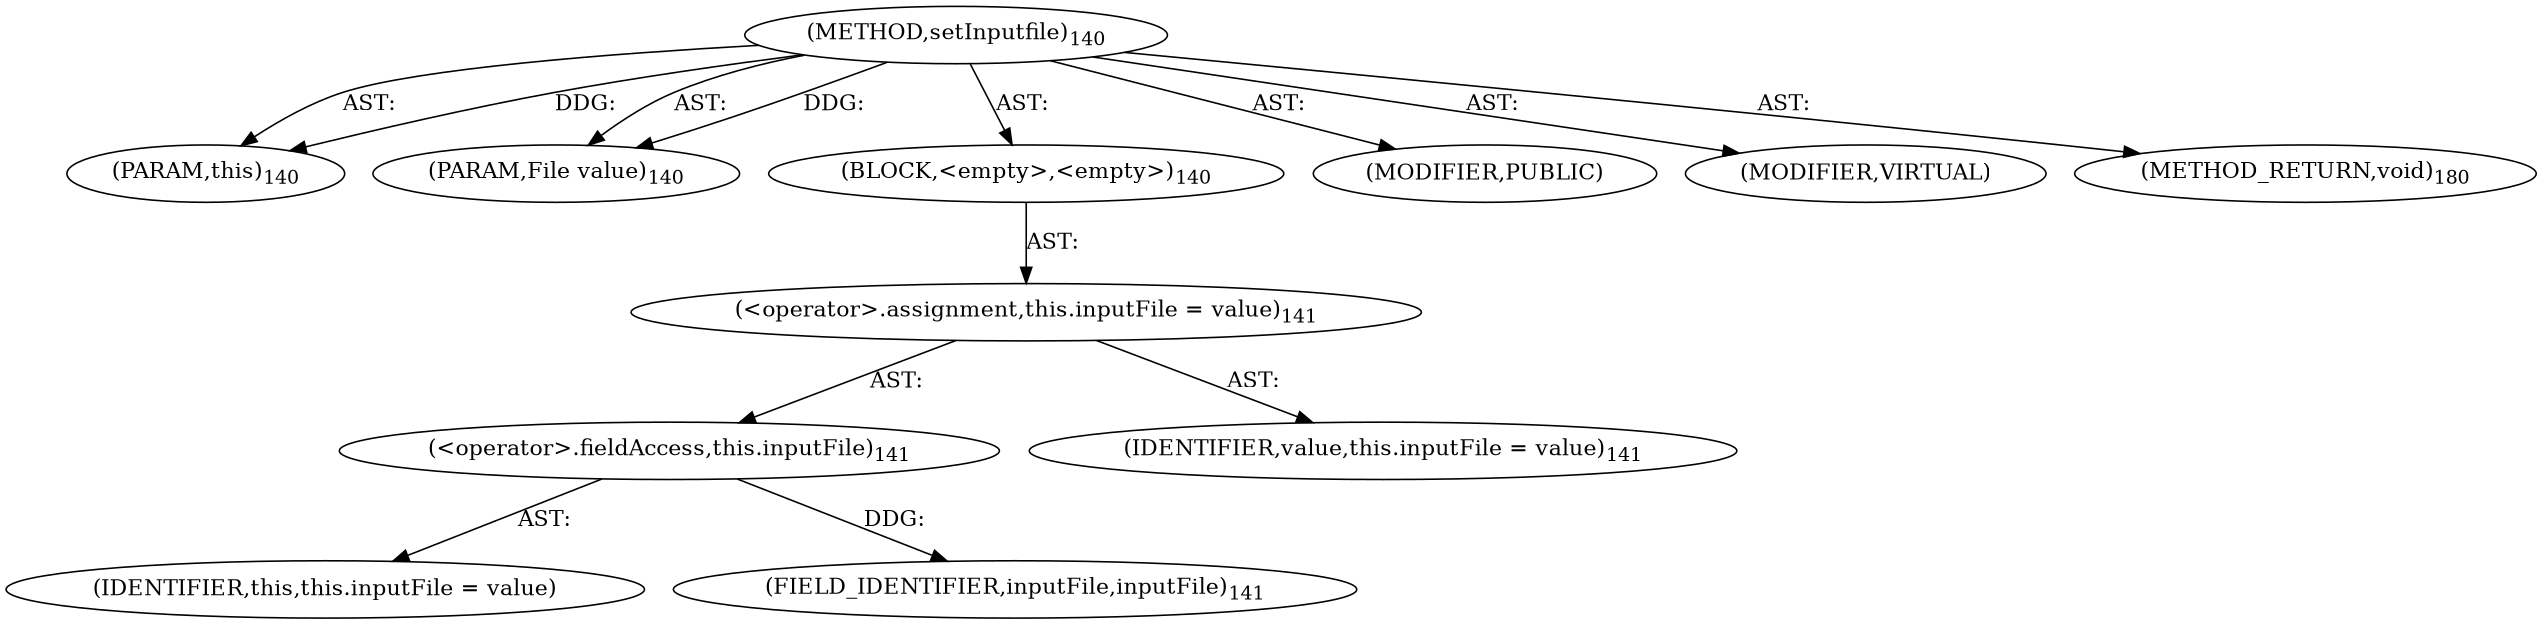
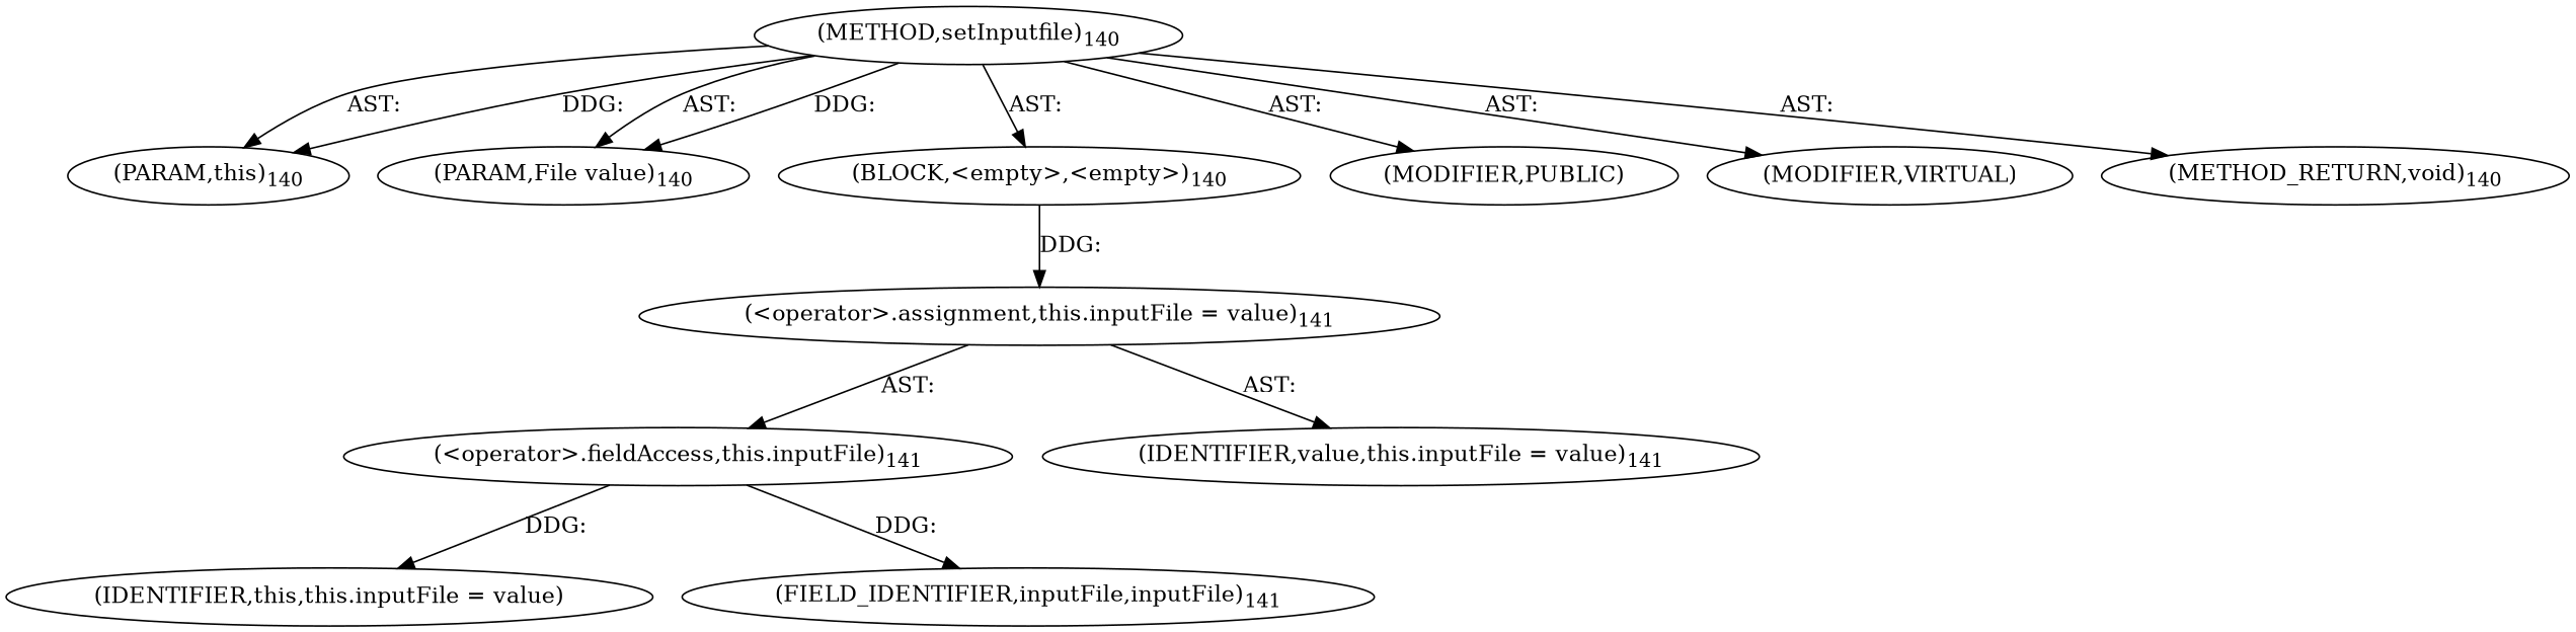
  digraph {
    n1 [label=<(METHOD,setInputfile)<SUB>140</SUB>>]
    n2 [label=<(PARAM,this)<SUB>140</SUB>>]
    n3 [label=<(PARAM,File value)<SUB>140</SUB>>]
    n4 [label=<(BLOCK,&lt;empty&gt;,&lt;empty&gt;)<SUB>140</SUB>>]
    n5 [label=<(MODIFIER,PUBLIC)>]
    n6 [label=<(MODIFIER,VIRTUAL)>]
-   n7 [label=<(METHOD_RETURN,void)<SUB>180</SUB>>]
+   n7 [label=<(METHOD_RETURN,void)<SUB>140</SUB>>]
    n8 [label=<(&lt;operator&gt;.assignment,this.inputFile = value)<SUB>141</SUB>>]
    n9 [label=<(&lt;operator&gt;.fieldAccess,this.inputFile)<SUB>141</SUB>>]
    n10 [label=<(IDENTIFIER,value,this.inputFile = value)<SUB>141</SUB>>]
    n11 [label=<(IDENTIFIER,this,this.inputFile = value)>]
    n12 [label=<(FIELD_IDENTIFIER,inputFile,inputFile)<SUB>141</SUB>>]
    n1 -> n2 [label="AST: "]
    n1 -> n2 [label="DDG: "]
    n1 -> n3 [label="AST: "]
    n1 -> n3 [label="DDG: "]
    n1 -> n4 [label="AST: "]
    n1 -> n5 [label="AST: "]
    n1 -> n6 [label="AST: "]
    n1 -> n7 [label="AST: "]
-   n4 -> n8 [label="AST: "]
+   n4 -> n8 [label="DDG: "]
    n8 -> n9 [label="AST: "]
    n8 -> n10 [label="AST: "]
-   n9 -> n11 [label="AST: "]
+   n9 -> n11 [label="DDG: "]
    n9 -> n12 [label="DDG: "]
  }
